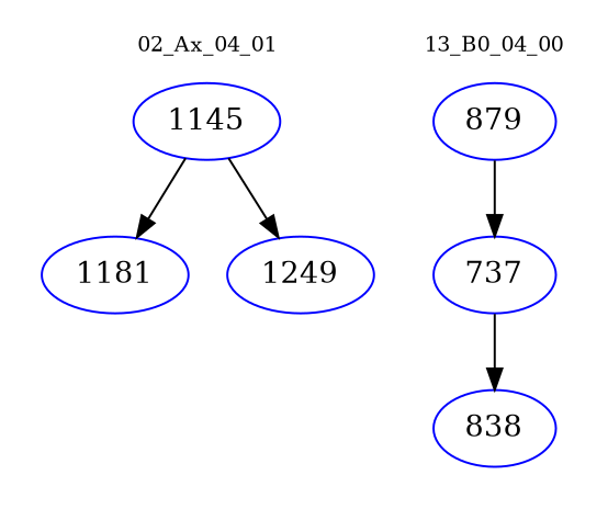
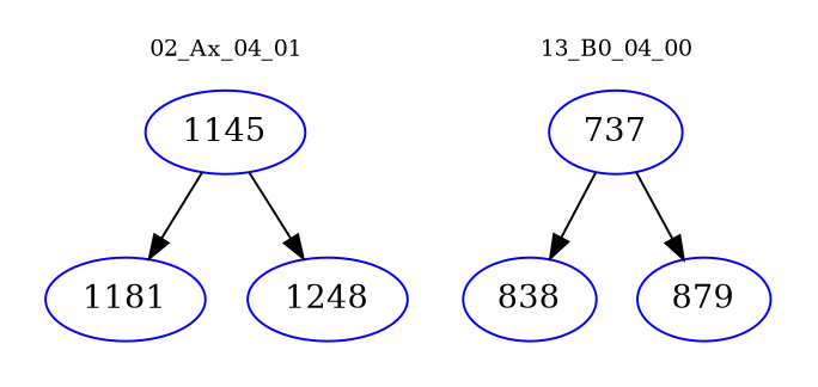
  digraph {
    node [color=blue]
    edge [color=black]
    n1 [label=1145]
    n2 [label=1181]
-   n3 [label=1249]
+   n3 [label=1248]
    n4 [label=737]
    n5 [label=838]
    n6 [label=879]
    subgraph cluster_1 {
      color=white
      fontsize=10
      label="02_Ax_04_01"
      n1
      n2
      n3
    }
    subgraph cluster_2 {
      color=white
      fontsize=10
      label="13_B0_04_00"
      n4
      n5
      n6
    }
    n1 -> n2
    n1 -> n3
    n4 -> n5
-   n6 -> n4
+   n4 -> n6
  }
